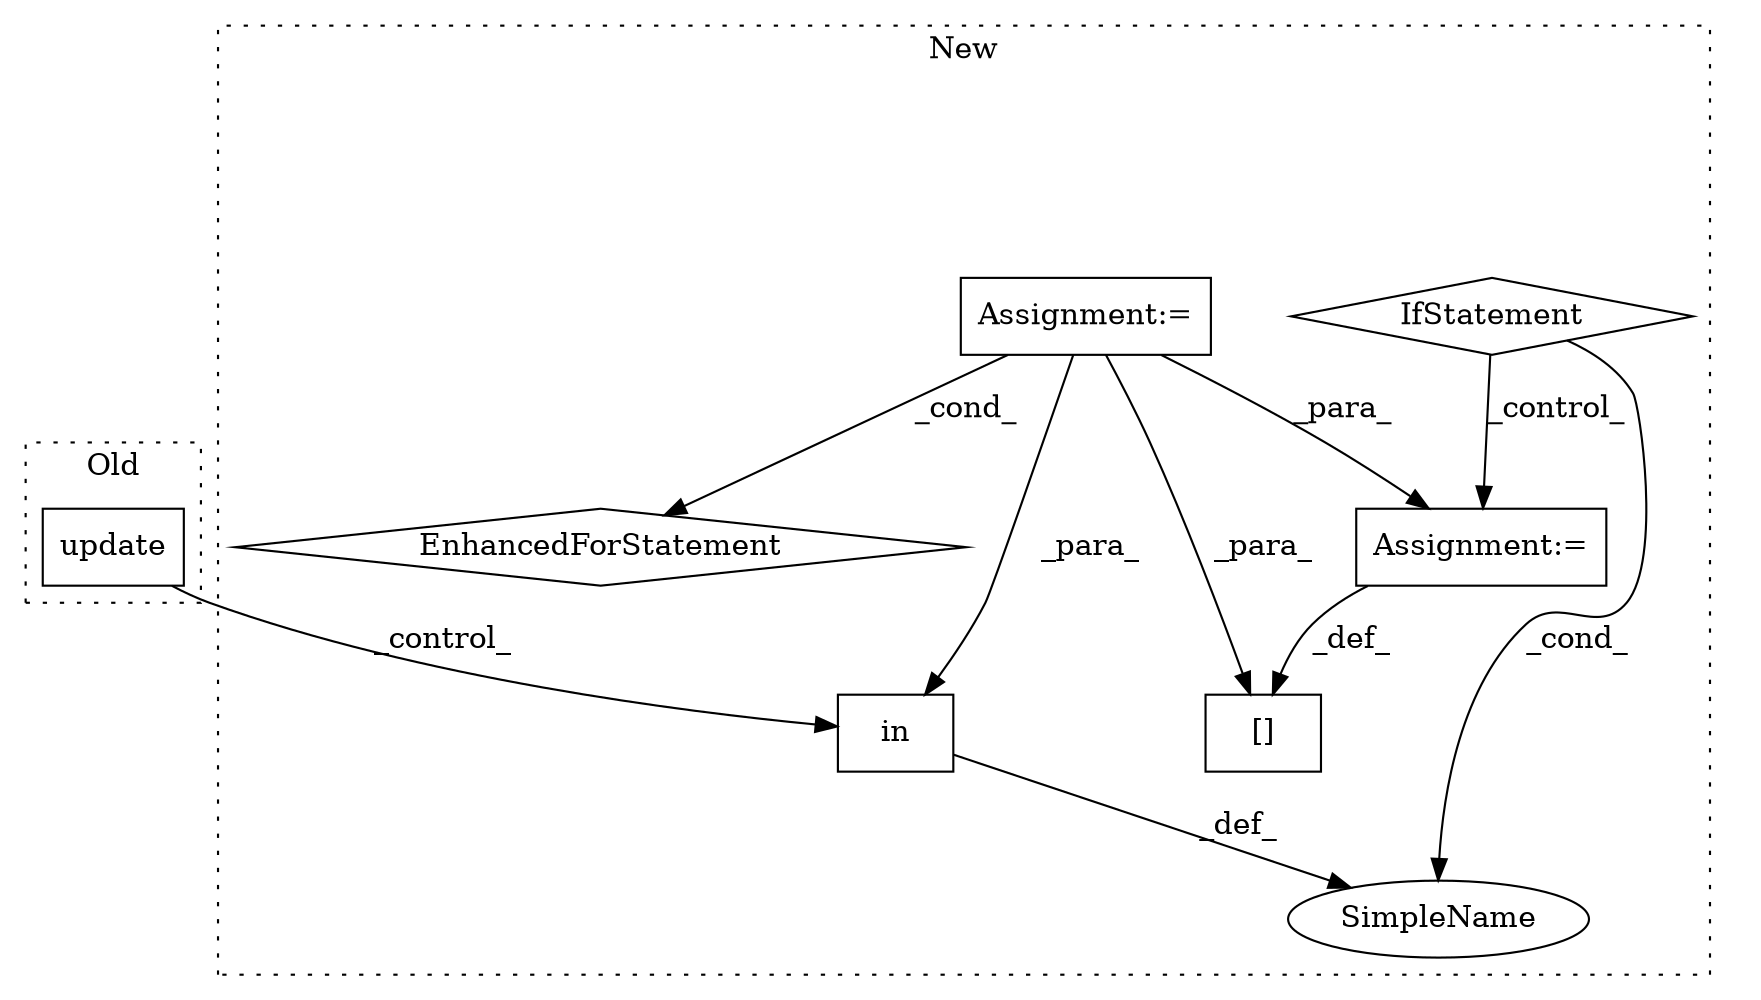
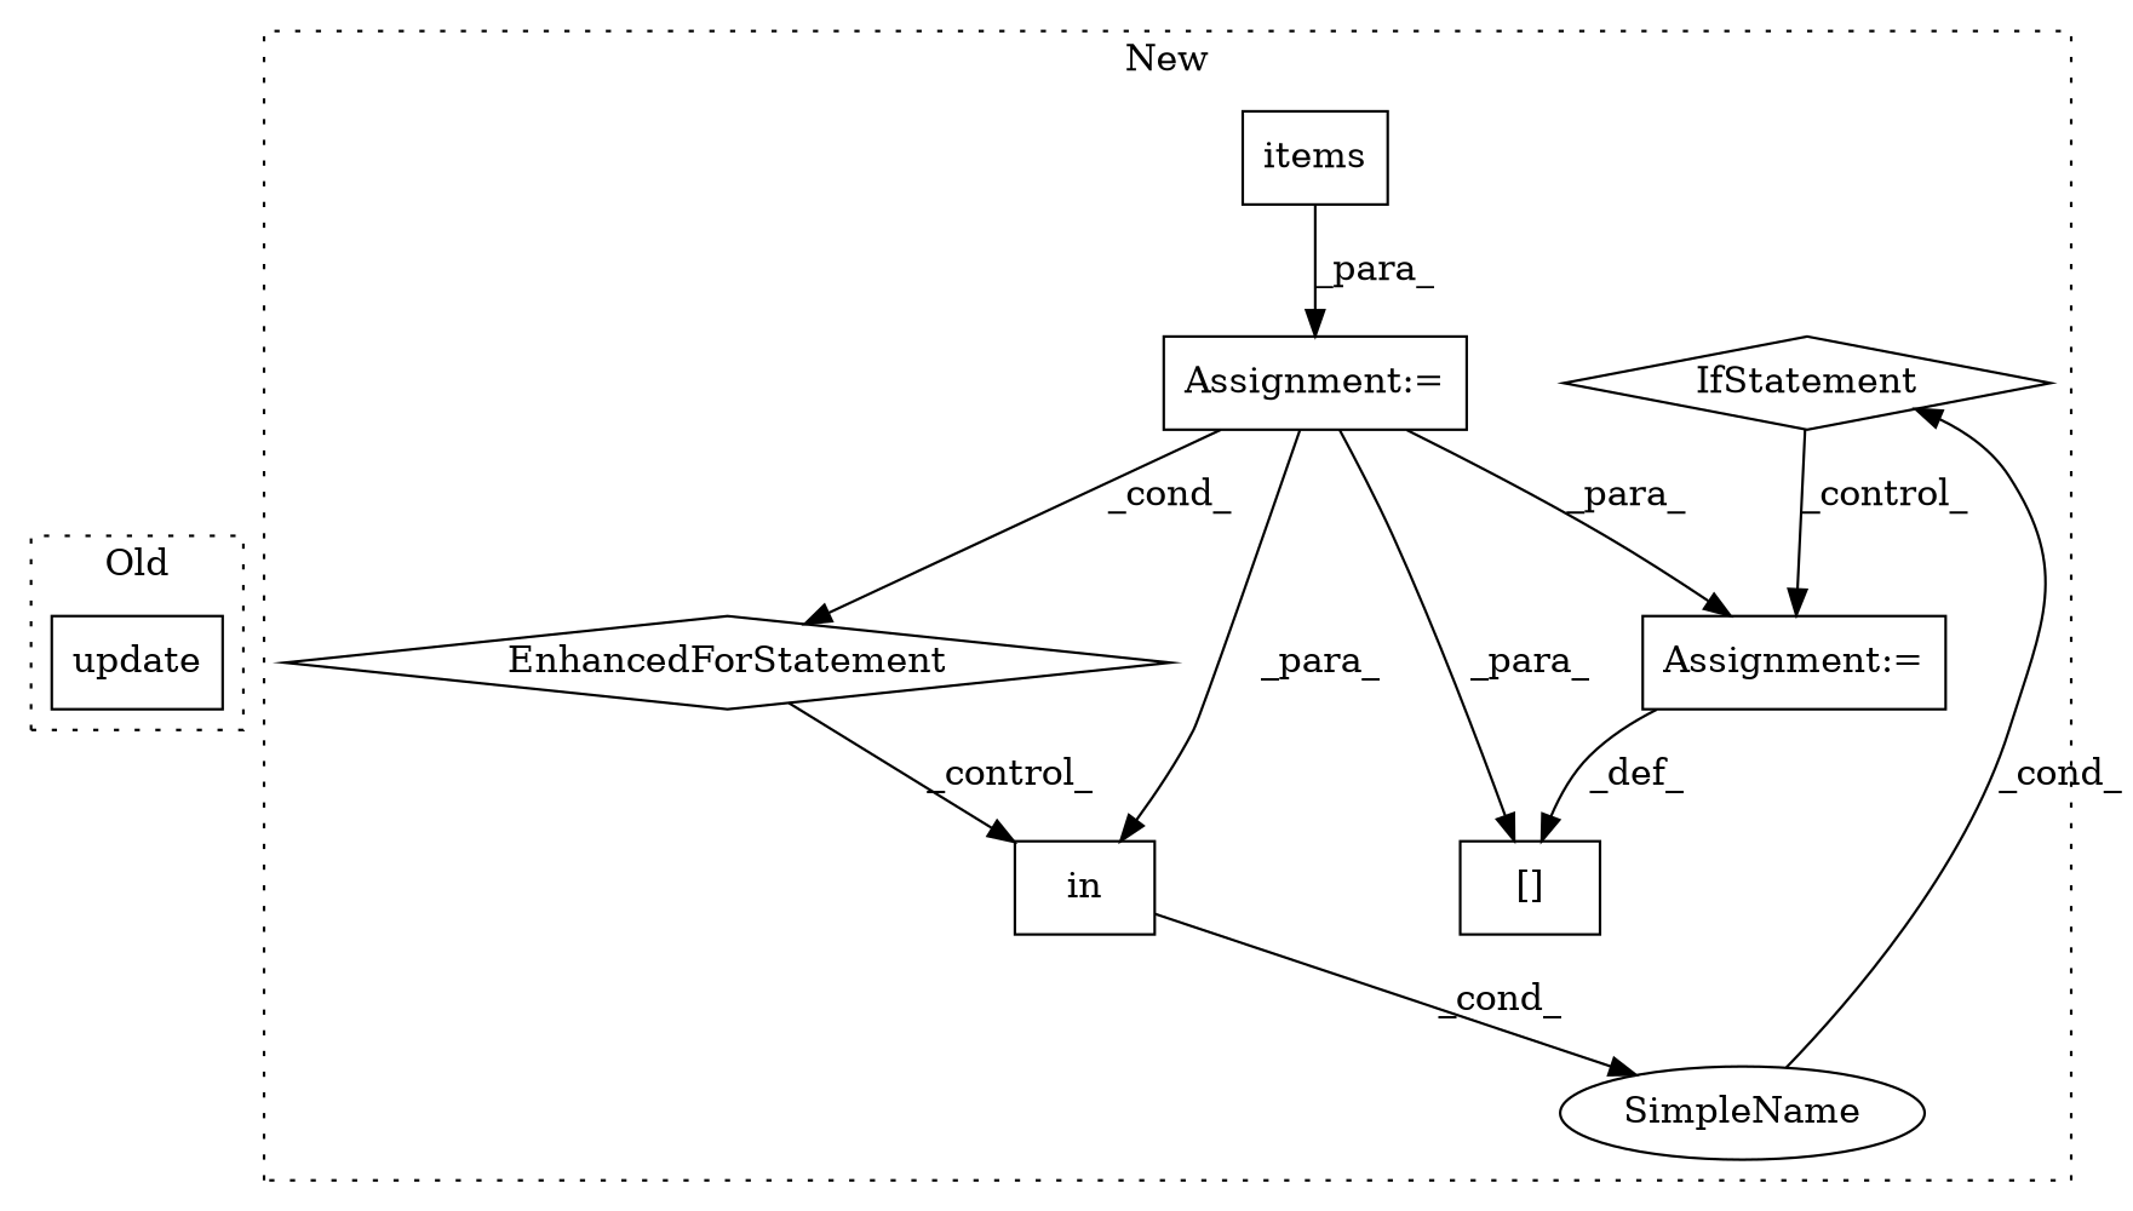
  digraph {
    node [a=7 l="68,2" s="1277,1371" shape=box]
    n1 [a=25 l="10,2" label=IfStatement s="1381,1402" shape=diamond]
    n2 [l=1 label="Assignment:=" s=1427]
    n3 [a=42 label=SimpleName shape=ellipse l="" s=""]
    n4 [a=2 l="9,1" label="[]" s="1414,1426"]
    n5 [a=70 label=EnhancedForStatement shape=diamond]
    n6 [label="Assignment:="]
    n7 [a=105 l=11 label=in s=1391]
+   n8 [a=32 l=7 label=items s=1364]
    n9 [a=32 l="7,1" label=update s="786,870"]
    subgraph cluster_1 {
      label=New
      style=dotted
      n1
      n2
      n3
      n4
      n5
      n6
      n7
+     n8
    }
    subgraph cluster_2 {
      label=Old
      style=dotted
      n9
    }
    n1 -> n2 [label=_control_]
    n2 -> n4 [label=_def_]
-   n1 -> n3 [label=_cond_]
-   n9 -> n7 [label=_control_]
+   n3 -> n1 [label=_cond_]
+   n5 -> n7 [label=_control_]
    n6 -> n2 [label=_para_]
    n6 -> n4 [label=_para_]
    n6 -> n5 [label=_cond_]
    n6 -> n7 [label=_para_]
-   n7 -> n3 [label=_def_]
+   n7 -> n3 [label=_cond_]
+   n8 -> n6 [label=_para_]
  }
